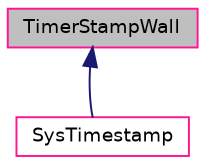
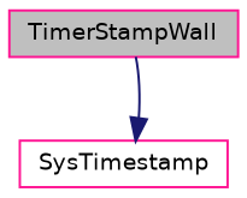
  digraph {
    node [color=deeppink fontname=Helvetica fontsize=10 shape=record style=filled]
    n1 [fillcolor=grey75 fontcolor=black height=0.2 label=TimerStampWall width=0.4]
    n2 [fillcolor=white height=0.2 label=SysTimestamp width=0.4]
-   n1 -> n2 [color=midnightblue dir=back fontname=Helvetica fontsize=10 labelfontname=Helvetica labelfontsize=10 style=solid]
+   n2 -> n1 [color=midnightblue dir=back fontname=Helvetica fontsize=10 labelfontname=Helvetica labelfontsize=10 style=solid]
  }
